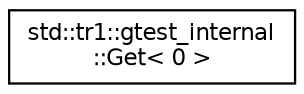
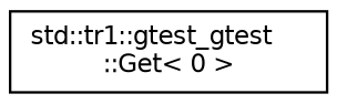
  digraph {
    rankdir=LR
-   n1 [color=black fillcolor=white fontname=Helvetica fontsize=10 height=0.2 label="std::tr1::gtest_internal\l::Get\< 0 \>" shape=record style=filled width=0.4]
+   n1 [color=black fillcolor=white fontname=Helvetica fontsize=10 height=0.2 label="std::tr1::gtest_gtest\l::Get\< 0 \>" shape=record style=filled width=0.4]
  }
